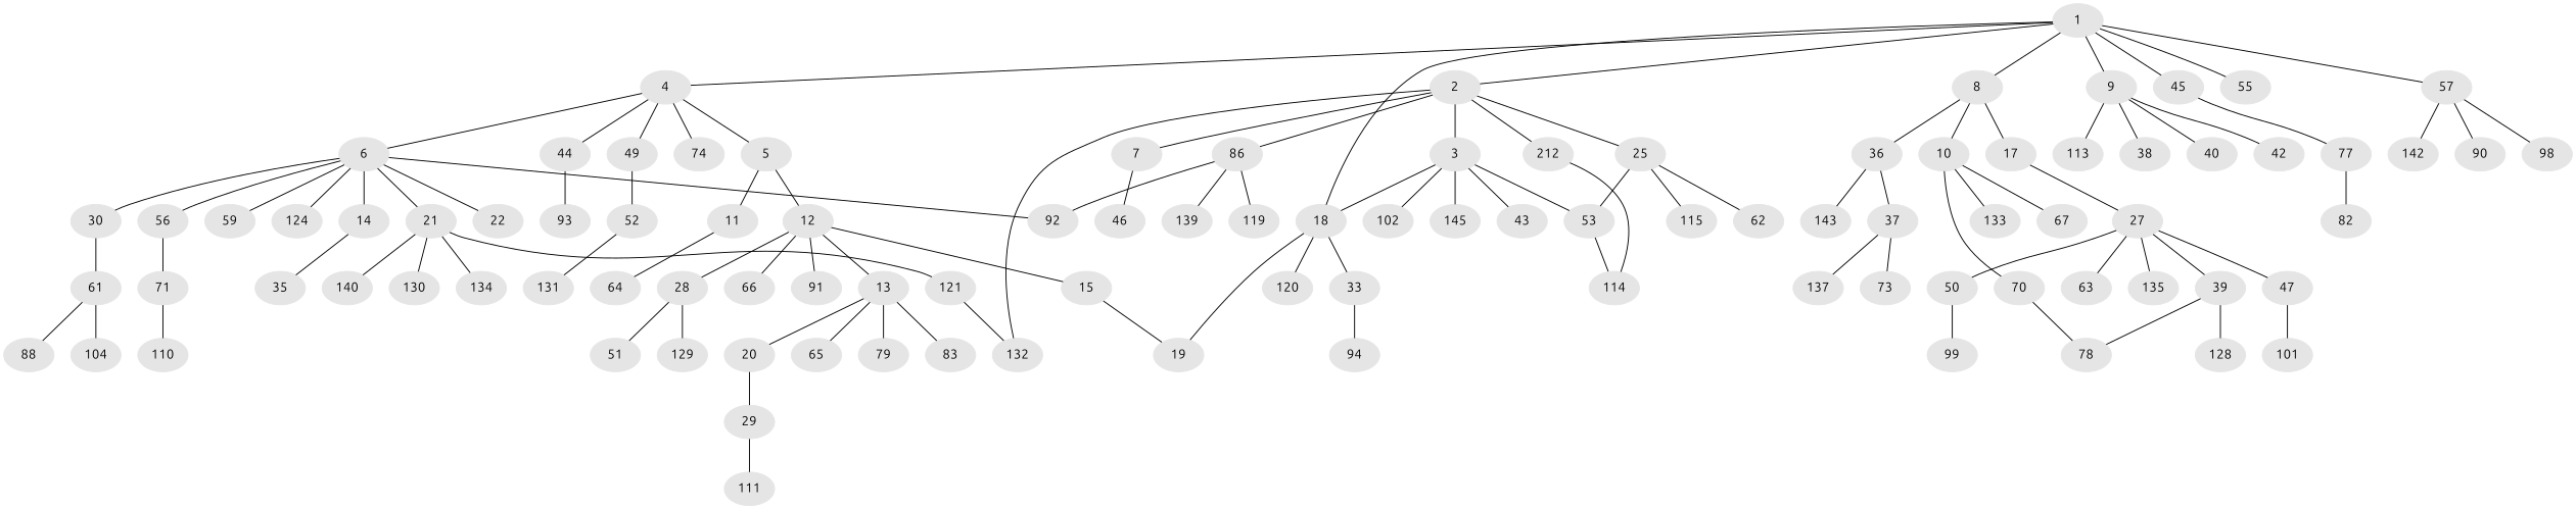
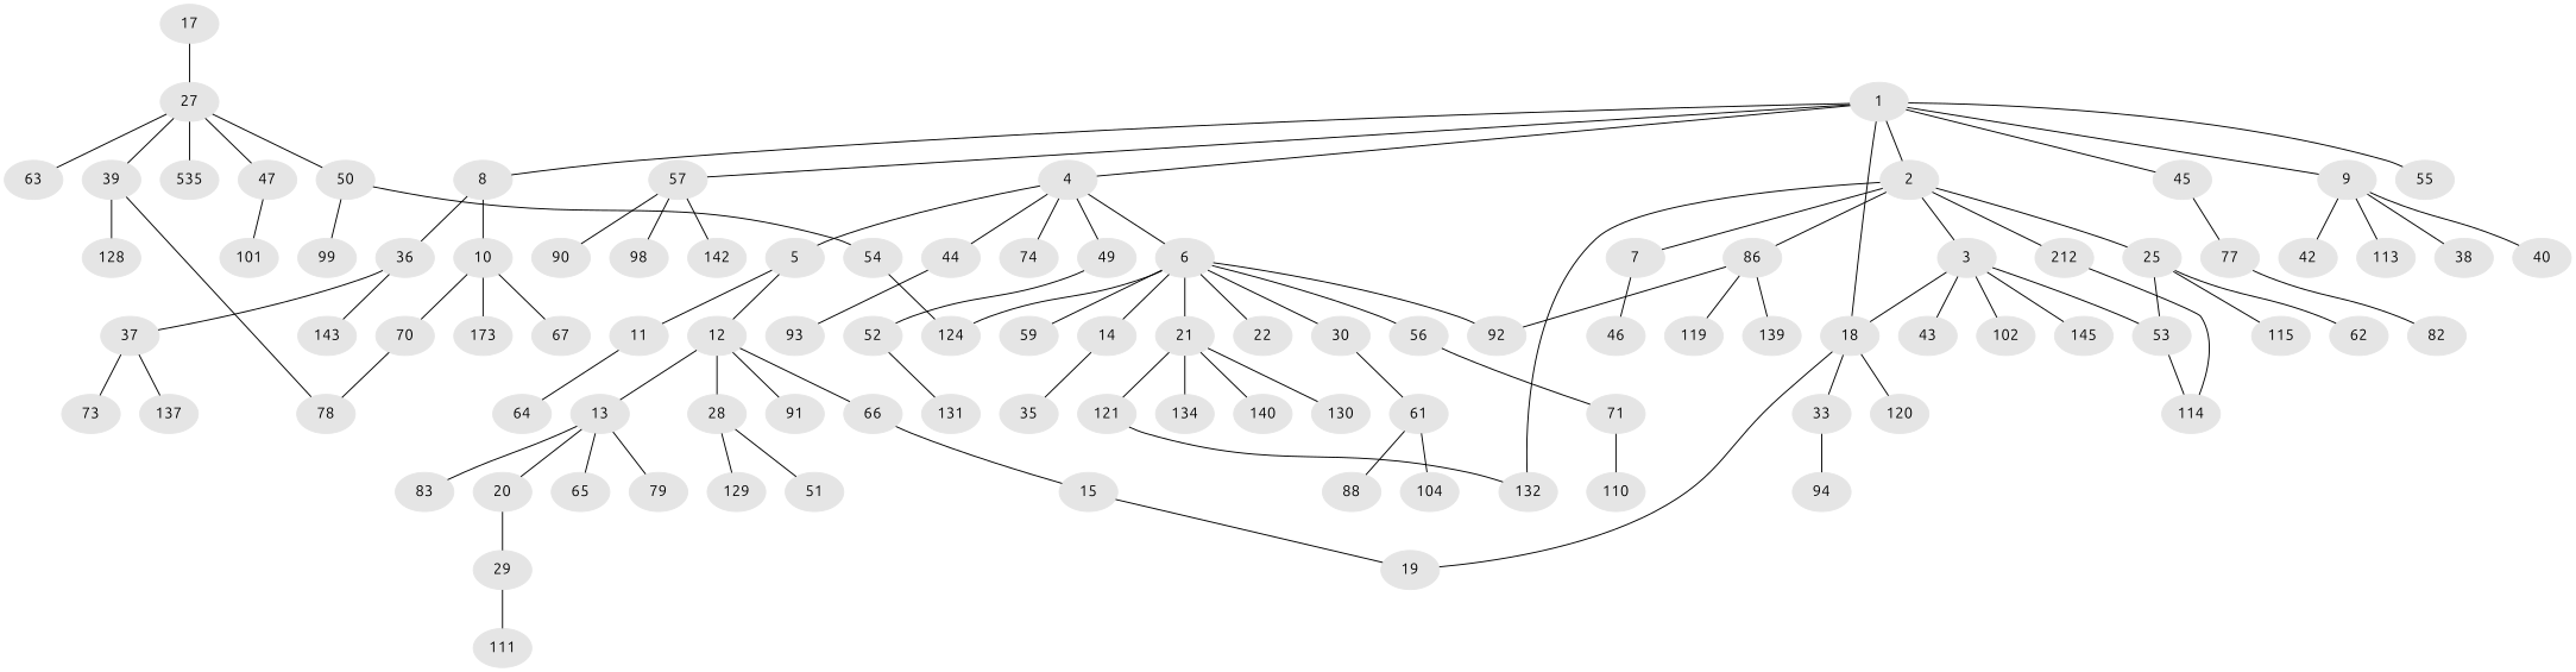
  graph {
    fontname=Ubuntu
    node [color=gray90 fontname=Ubuntu style=filled]
    edge [fontname=Ubuntu]
    1 [super="+16"]
    2 [super="+68"]
    4 [super="+32"]
    8
    9 [super="+31"]
    18 [super="+105"]
    45 [super="+116"]
    55
    57 [super="+118"]
    3 [super="+24"]
    7 [super="+23"]
    25 [super="+48"]
    86 [super="+87"]
    n14 [label=212]
    132
    5
    6 [super="+26"]
    44
    49
    74
    10 [super="+103"]
    17
    36 [super="+127"]
    38
    40
    42
    113
    19 [super="+109"]
    33 [super="+41"]
    120
    77
    90
    98
    142
    43
    53 [super="+58"]
    102
    145
    46
    62 [super="+136"]
    115 [super="+123"]
    92
    119
    139
    114 [super="+122"]
    11 [super="+126"]
    12 [super="+89"]
    14 [super="+69"]
    21 [super="+117"]
    22
    30 [super="+75"]
    56 [super="+84"]
    59
    124
    93
    52 [super="+81"]
    64 [super="+125"]
    13 [super="+60"]
    15 [super="+85"]
    28 [super="+97"]
    66
    91
    35
    121
    130
    134
    140
    61 [super="+80"]
    71 [super="+141"]
    67
    70 [super="+106"]
-   133
+   133 [label=173]
    27 [super="+34"]
    37 [super="+72"]
    143
    78 [super="+100"]
    20
    65
    79
    83
    51
    129
    29 [super="+95"]
    39 [super="+76"]
    47 [super="+107"]
    50 [super="+96"]
    63
-   135
+   135 [label=535]
    94 [super="+138"]
    111
    128
    101
+   54
    99
    88
    104
    73
    137 [super="+144"]
    82 [super="+108"]
    131
    110
    1 -- 2
    1 -- 4
    1 -- 8
    1 -- 9
    1 -- 18
    1 -- 45
    1 -- 55
    1 -- 57
    2 -- 3
    2 -- 7
    2 -- 25
    2 -- 86
    2 -- n14
    2 -- 132
    4 -- 5
    4 -- 6
    4 -- 44
    4 -- 49
    4 -- 74
    8 -- 10
-   8 -- 17
    8 -- 36
    9 -- 38
    9 -- 40
    9 -- 42
    9 -- 113
    18 -- 19
    18 -- 33
    18 -- 120
    45 -- 77
    57 -- 90
    57 -- 98
    57 -- 142
    3 -- 18
    3 -- 43
    3 -- 53
    3 -- 102
    3 -- 145
    7 -- 46
    25 -- 53
    25 -- 62
    25 -- 115
    86 -- 92
    86 -- 119
    86 -- 139
    n14 -- 114
    5 -- 11
    5 -- 12
    6 -- 92
    6 -- 14
    6 -- 21
    6 -- 22
    6 -- 30
    6 -- 56
    6 -- 59
    6 -- 124
    44 -- 93
    49 -- 52
    10 -- 67
    10 -- 70
    10 -- 133
    17 -- 27
    36 -- 37
    36 -- 143
    33 -- 94
    77 -- 82
    53 -- 114
    11 -- 64
    12 -- 13
-   12 -- 15
+   66 -- 15
    12 -- 28
    12 -- 66
    12 -- 91
    14 -- 35
    21 -- 121
    21 -- 130
    21 -- 134
    21 -- 140
    30 -- 61
    56 -- 71
    52 -- 131
    13 -- 20
    13 -- 65
    13 -- 79
    13 -- 83
    15 -- 19
    28 -- 51
    28 -- 129
    121 -- 132
    61 -- 88
    61 -- 104
    71 -- 110
    70 -- 78
    27 -- 39
    27 -- 47
    27 -- 50
    27 -- 63
    27 -- 135
    37 -- 73
    37 -- 137
    20 -- 29
    29 -- 111
    39 -- 78
    39 -- 128
    47 -- 101
+   50 -- 54
    50 -- 99
+   54 -- 124
  }
